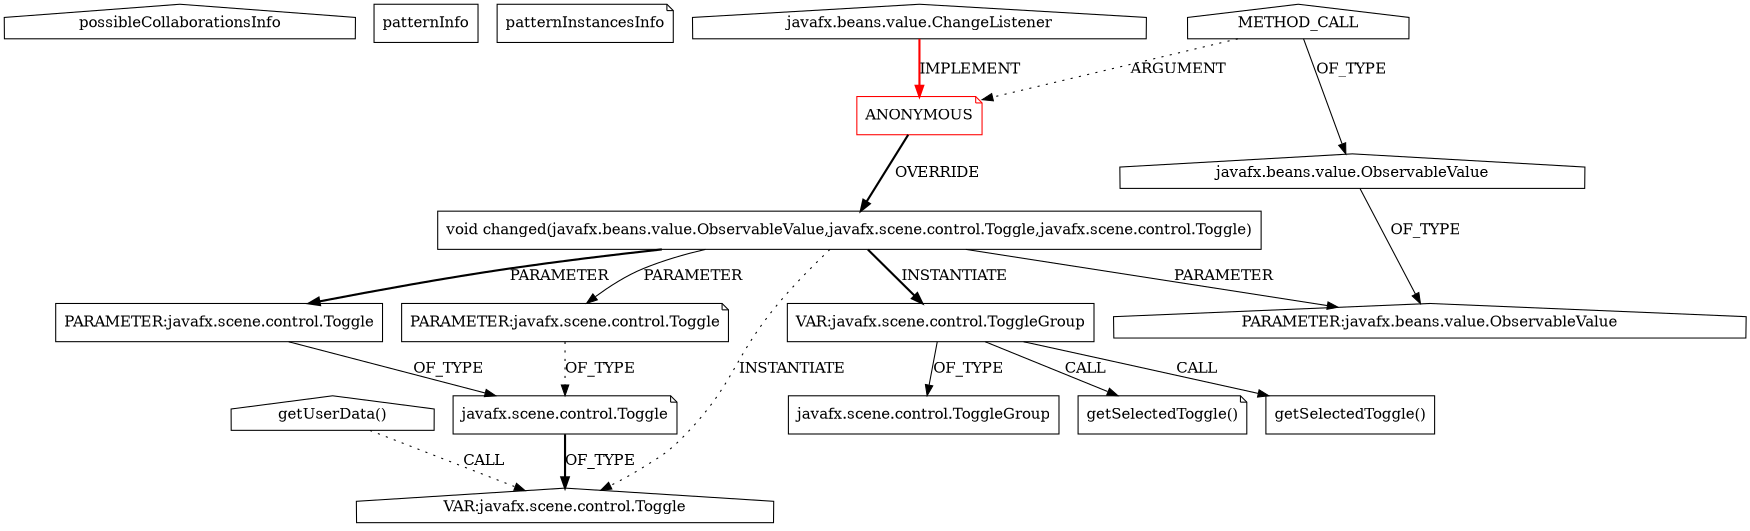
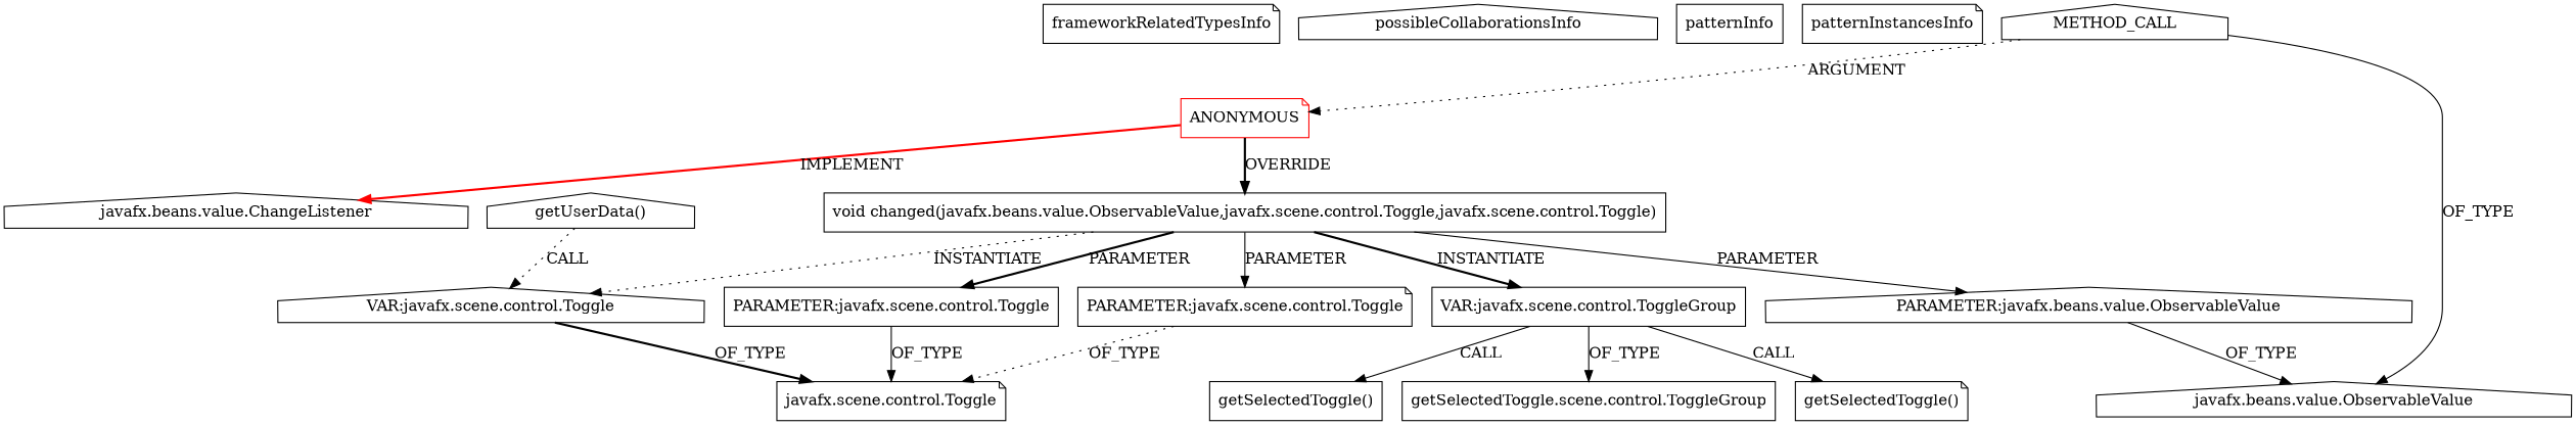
  digraph {
    node [shape=house isFrameworkType=false]
    edge [style=solid]
+   frameworkRelatedTypesInfo [0="javafx.beans.value.ChangeListener" shape=note isFrameworkType=""]
    possibleCollaborationsInfo [isFrameworkType=""]
    patternInfo [frequency=2.0 patternRootClient=0 shape=box isFrameworkType=""]
    patternInstancesInfo [0="projects4PB-biomet~/projects4PB-biomet/biomet-master/src/biomet/popups/ConvolvePopup.java~void ConvolvePopup()~3978" 1="gossipgirls-spacetraders~/gossipgirls-spacetraders/spacetraders-master/src/spacetraders/SpaceTraders.java~void gotoTravel()~2783" shape=note isFrameworkType=""]
    n5 [label="PARAMETER:javafx.scene.control.Toggle" shape=note vertexType=PARAMETER_DECLARATION]
    n6 [label="javafx.scene.control.Toggle" shape=note vertexType=FRAMEWORK_INTERFACE_TYPE]
    n7 [label="VAR:javafx.scene.control.Toggle" vertexType=VARIABLE_EXPRESION]
    n8 [label="getUserData()" vertexType=INSIDE_CALL]
    n9 [label="PARAMETER:javafx.scene.control.Toggle" shape=box vertexType=PARAMETER_DECLARATION]
    n10 [label="void changed(javafx.beans.value.ObservableValue,javafx.scene.control.Toggle,javafx.scene.control.Toggle)" shape=box vertexType=OVERRIDING_METHOD_DECLARATION]
    n11 [label="VAR:javafx.scene.control.ToggleGroup" shape=box vertexType=VARIABLE_EXPRESION]
    n12 [label="PARAMETER:javafx.beans.value.ObservableValue" vertexType=PARAMETER_DECLARATION]
-   n13 [label="javafx.scene.control.ToggleGroup" shape=box vertexType=FRAMEWORK_CLASS_TYPE]
+   n13 [label="getSelectedToggle.scene.control.ToggleGroup" shape=box vertexType=FRAMEWORK_CLASS_TYPE]
    n14 [label="getSelectedToggle()" shape=note vertexType=INSIDE_CALL]
    n15 [label="getSelectedToggle()" shape=box vertexType=INSIDE_CALL]
    n16 [label="javafx.beans.value.ObservableValue" vertexType=FRAMEWORK_INTERFACE_TYPE]
    n17 [color=red label=ANONYMOUS shape=note vertexType=ROOT_ANONYMOUS_DECLARATION]
    n18 [label="javafx.beans.value.ChangeListener" vertexType=FRAMEWORK_INTERFACE_TYPE]
    n19 [label=METHOD_CALL vertexType=OUTSIDE_CALL]
    n5 -> n6 [label=OF_TYPE style=dotted]
-   n6 -> n7 [label=OF_TYPE style=bold]
+   n7 -> n6 [label=OF_TYPE style=bold]
    n8 -> n7 [label=CALL style=dotted]
    n9 -> n6 [label=OF_TYPE]
    n10 -> n5 [label=PARAMETER]
    n10 -> n7 [label=INSTANTIATE style=dotted]
    n10 -> n9 [label=PARAMETER style=bold]
    n10 -> n11 [label=INSTANTIATE style=bold]
    n10 -> n12 [label=PARAMETER]
    n11 -> n13 [label=OF_TYPE]
    n11 -> n14 [label=CALL]
    n11 -> n15 [label=CALL]
-   n16 -> n12 [label=OF_TYPE]
+   n12 -> n16 [label=OF_TYPE]
    n17 -> n10 [label=OVERRIDE style=bold]
-   n18 -> n17 [color=red label=IMPLEMENT style=bold]
+   n17 -> n18 [color=red label=IMPLEMENT style=bold]
    n19 -> n16 [label=OF_TYPE]
    n19 -> n17 [label=ARGUMENT style=dotted]
  }
